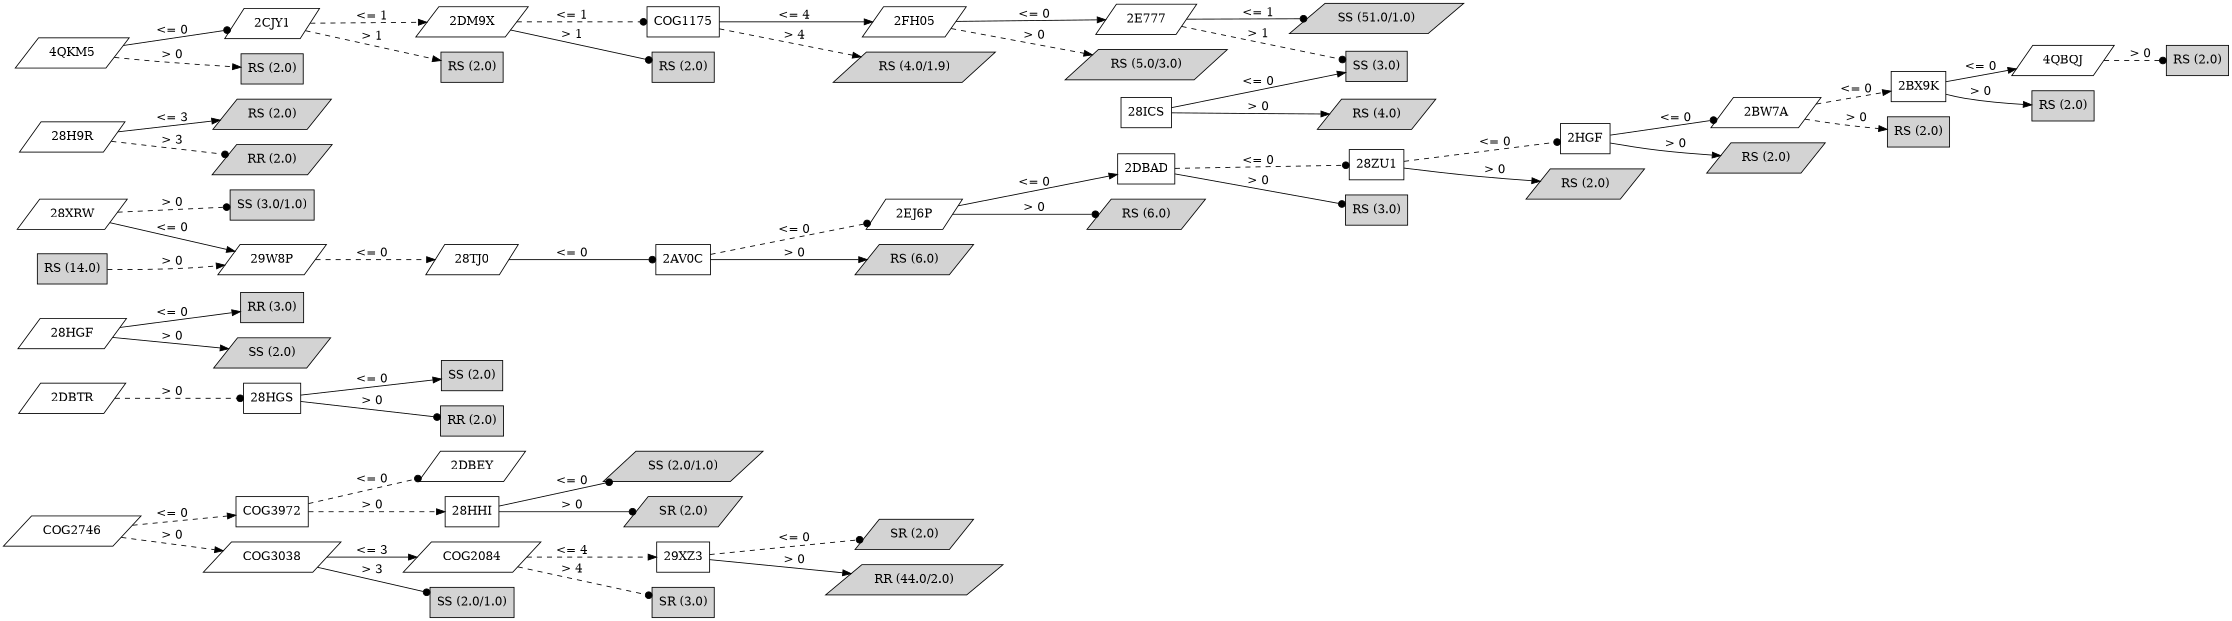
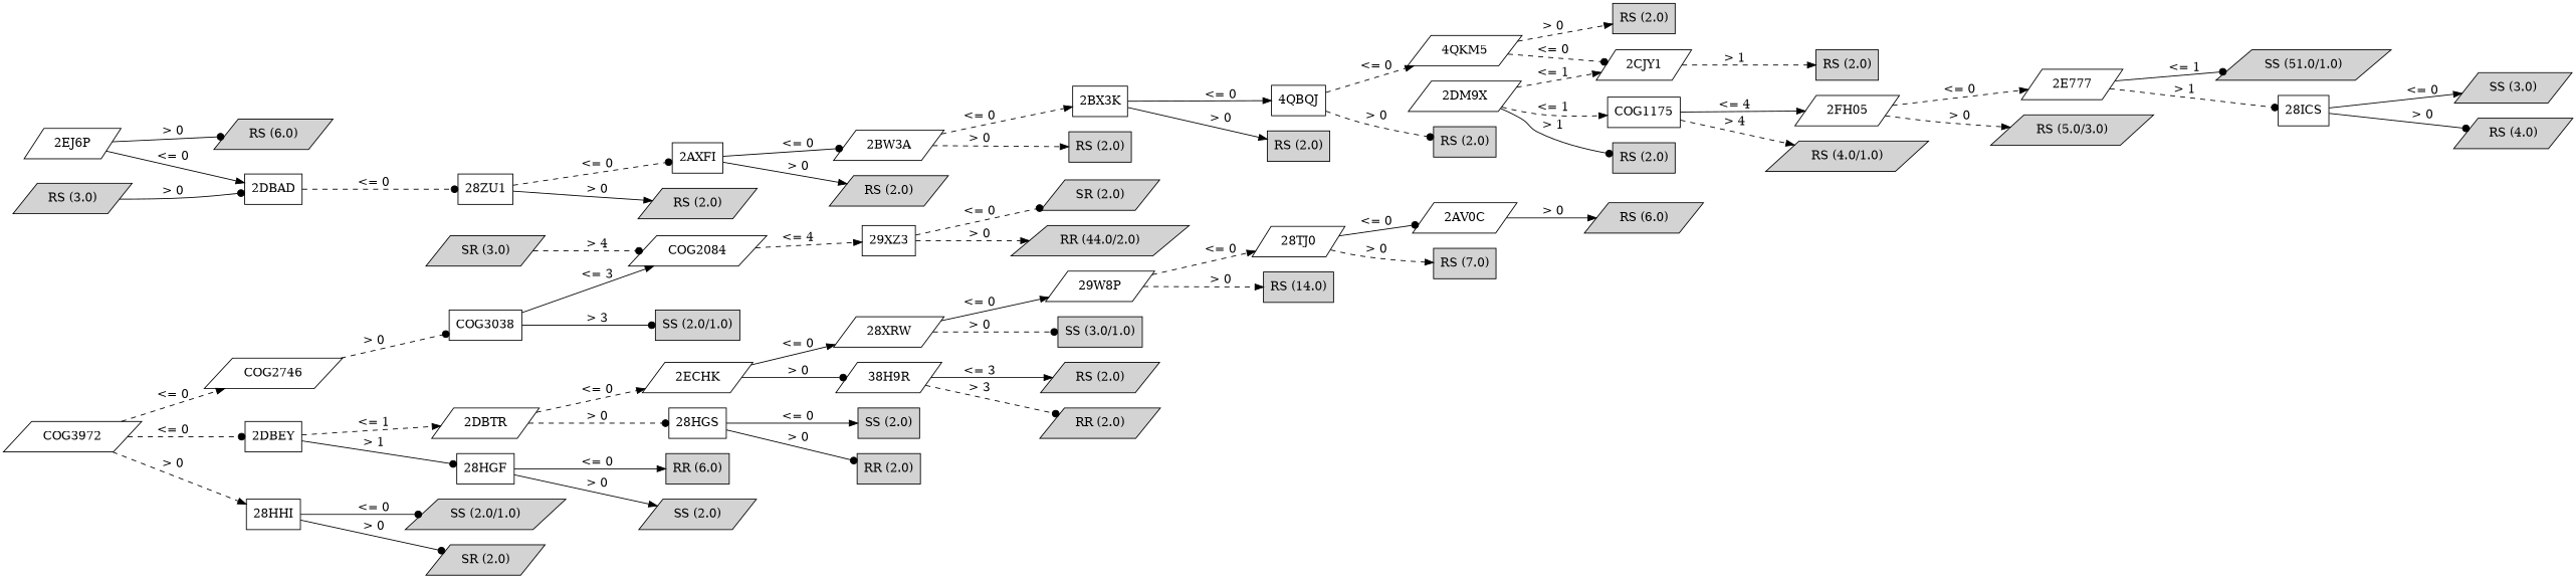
  digraph {
    rankdir=LR
    node [shape=parallelogram style=filled]
    edge [arrowhead=normal style=solid]
    n1 [label=COG2746 style=""]
-   n2 [label=COG3972 shape=box style=""]
-   n3 [label=COG3038 style=""]
-   n4 [label="2DBEY" style=""]
+   n2 [label=COG3972 style=""]
+   n3 [label=COG3038 shape=box style=""]
+   n4 [label="2DBEY" shape=box style=""]
    n5 [label="28HHI" shape=box style=""]
    n6 [label=COG2084 style=""]
    n7 [label="SS (2.0/1.0)" shape=box]
    n8 [label="2DBTR" style=""]
-   n9 [label="28HGF" style=""]
+   n9 [label="28HGF" shape=box style=""]
    n10 [label="SS (2.0/1.0)"]
    n11 [label="SR (2.0)"]
+   n12 [label="2ECHK" style=""]
    n13 [label="28HGS" shape=box style=""]
-   n14 [label="RR (3.0)" shape=box]
+   n14 [label="RR (6.0)" shape=box]
    n15 [label="SS (2.0)"]
    n16 [label="28XRW" style=""]
-   n17 [label="28H9R" style=""]
+   n17 [label="38H9R" style=""]
    n18 [label="SS (2.0)" shape=box]
    n19 [label="RR (2.0)" shape=box]
    n20 [label="29W8P" style=""]
    n21 [label="SS (3.0/1.0)" shape=box]
    n22 [label="RS (2.0)"]
    n23 [label="RR (2.0)"]
    n24 [label="28TJ0" style=""]
    n25 [label="RS (14.0)" shape=box]
-   n26 [label="2AV0C" shape=box style=""]
+   n26 [label="2AV0C" style=""]
+   n27 [label="RS (7.0)" shape=box]
    n28 [label="2EJ6P" style=""]
    n29 [label="RS (6.0)"]
    n30 [label="2DBAD" shape=box style=""]
    n31 [label="RS (6.0)"]
    n32 [label="28ZU1" shape=box style=""]
-   n33 [label="RS (3.0)" shape=box]
-   n34 [label="2HGF" shape=box style=""]
+   n33 [label="RS (3.0)"]
+   n34 [label="2AXFI" shape=box style=""]
    n35 [label="RS (2.0)"]
-   n36 [label="2BW7A" style=""]
+   n36 [label="2BW3A" style=""]
    n37 [label="RS (2.0)"]
-   n38 [label="2BX9K" shape=box style=""]
+   n38 [label="2BX3K" shape=box style=""]
    n39 [label="RS (2.0)" shape=box]
-   n40 [label="4QBQJ" style=""]
+   n40 [label="4QBQJ" shape=box style=""]
    n41 [label="RS (2.0)" shape=box]
    n42 [label="4QKM5" style=""]
    n43 [label="RS (2.0)" shape=box]
    n44 [label="2CJY1" style=""]
    n45 [label="RS (2.0)" shape=box]
    n46 [label="2DM9X" style=""]
    n47 [label="RS (2.0)" shape=box]
    n48 [label=COG1175 shape=box style=""]
    n49 [label="RS (2.0)" shape=box]
    n50 [label="2FH05" style=""]
-   n51 [label="RS (4.0/1.9)"]
+   n51 [label="RS (4.0/1.0)"]
    n52 [label="2E777" style=""]
    n53 [label="RS (5.0/3.0)"]
    n54 [label="SS (51.0/1.0)"]
    n55 [label="28ICS" shape=box style=""]
-   n56 [label="SS (3.0)" shape=box]
+   n56 [label="SS (3.0)"]
    n57 [label="RS (4.0)"]
    n58 [label="29XZ3" shape=box style=""]
-   n59 [label="SR (3.0)" shape=box]
+   n59 [label="SR (3.0)"]
    n60 [label="SR (2.0)"]
    n61 [label="RR (44.0/2.0)"]
-   n1 -> n2 [label="<= 0" style=dashed]
-   n1 -> n3 [label="> 0" style=dashed]
+   n2 -> n1 [label="<= 0" style=dashed]
+   n1 -> n3 [arrowhead=dot label="> 0" style=dashed]
    n2 -> n4 [arrowhead=dot label="<= 0" style=dashed]
    n2 -> n5 [label="> 0" style=dashed]
    n3 -> n6 [label="<= 3"]
    n3 -> n7 [arrowhead=dot label="> 3"]
+   n4 -> n8 [label="<= 1" style=dashed]
+   n4 -> n9 [arrowhead=dot label="> 1"]
    n5 -> n10 [arrowhead=dot label="<= 0"]
    n5 -> n11 [arrowhead=dot label="> 0"]
    n6 -> n58 [label="<= 4" style=dashed]
-   n6 -> n59 [arrowhead=dot label="> 4" style=dashed]
+   n59 -> n6 [arrowhead=dot label="> 4" style=dashed]
+   n8 -> n12 [label="<= 0" style=dashed]
    n8 -> n13 [arrowhead=dot label="> 0" style=dashed]
    n9 -> n14 [label="<= 0"]
    n9 -> n15 [label="> 0"]
+   n12 -> n16 [label="<= 0"]
+   n12 -> n17 [arrowhead=dot label="> 0"]
    n13 -> n18 [label="<= 0"]
    n13 -> n19 [arrowhead=dot label="> 0"]
    n16 -> n20 [label="<= 0"]
    n16 -> n21 [arrowhead=dot label="> 0" style=dashed]
    n17 -> n22 [label="<= 3"]
    n17 -> n23 [arrowhead=dot label="> 3" style=dashed]
    n20 -> n24 [label="<= 0" style=dashed]
-   n25 -> n20 [label="> 0" style=dashed]
+   n20 -> n25 [label="> 0" style=dashed]
    n24 -> n26 [arrowhead=dot label="<= 0"]
-   n26 -> n28 [arrowhead=dot label="<= 0" style=dashed]
+   n24 -> n27 [label="> 0" style=dashed]
    n26 -> n29 [label="> 0"]
    n28 -> n30 [label="<= 0"]
    n28 -> n31 [arrowhead=dot label="> 0"]
    n30 -> n32 [arrowhead=dot label="<= 0" style=dashed]
-   n30 -> n33 [arrowhead=dot label="> 0"]
+   n33 -> n30 [arrowhead=dot label="> 0"]
    n32 -> n34 [arrowhead=dot label="<= 0" style=dashed]
    n32 -> n35 [label="> 0"]
    n34 -> n36 [arrowhead=dot label="<= 0"]
    n34 -> n37 [label="> 0"]
    n36 -> n38 [label="<= 0" style=dashed]
    n36 -> n39 [label="> 0" style=dashed]
    n38 -> n40 [label="<= 0"]
    n38 -> n41 [label="> 0"]
+   n40 -> n42 [label="<= 0" style=dashed]
    n40 -> n43 [arrowhead=dot label="> 0" style=dashed]
-   n42 -> n44 [arrowhead=dot label="<= 0"]
+   n42 -> n44 [arrowhead=dot label="<= 0" style=dashed]
    n42 -> n45 [label="> 0" style=dashed]
-   n44 -> n46 [label="<= 1" style=dashed]
+   n46 -> n44 [label="<= 1" style=dashed]
    n44 -> n47 [label="> 1" style=dashed]
-   n46 -> n48 [arrowhead=dot label="<= 1" style=dashed]
+   n46 -> n48 [label="<= 1" style=dashed]
    n46 -> n49 [arrowhead=dot label="> 1"]
    n48 -> n50 [label="<= 4"]
    n48 -> n51 [label="> 4" style=dashed]
-   n50 -> n52 [label="<= 0"]
+   n50 -> n52 [label="<= 0" style=dashed]
    n50 -> n53 [label="> 0" style=dashed]
    n52 -> n54 [arrowhead=dot label="<= 1"]
-   n52 -> n56 [arrowhead=dot label="> 1" style=dashed]
+   n52 -> n55 [arrowhead=dot label="> 1" style=dashed]
    n55 -> n56 [label="<= 0"]
-   n55 -> n57 [label="> 0"]
+   n55 -> n57 [arrowhead=dot label="> 0"]
    n58 -> n60 [arrowhead=dot label="<= 0" style=dashed]
-   n58 -> n61 [label="> 0"]
+   n58 -> n61 [label="> 0" style=dashed]
  }
